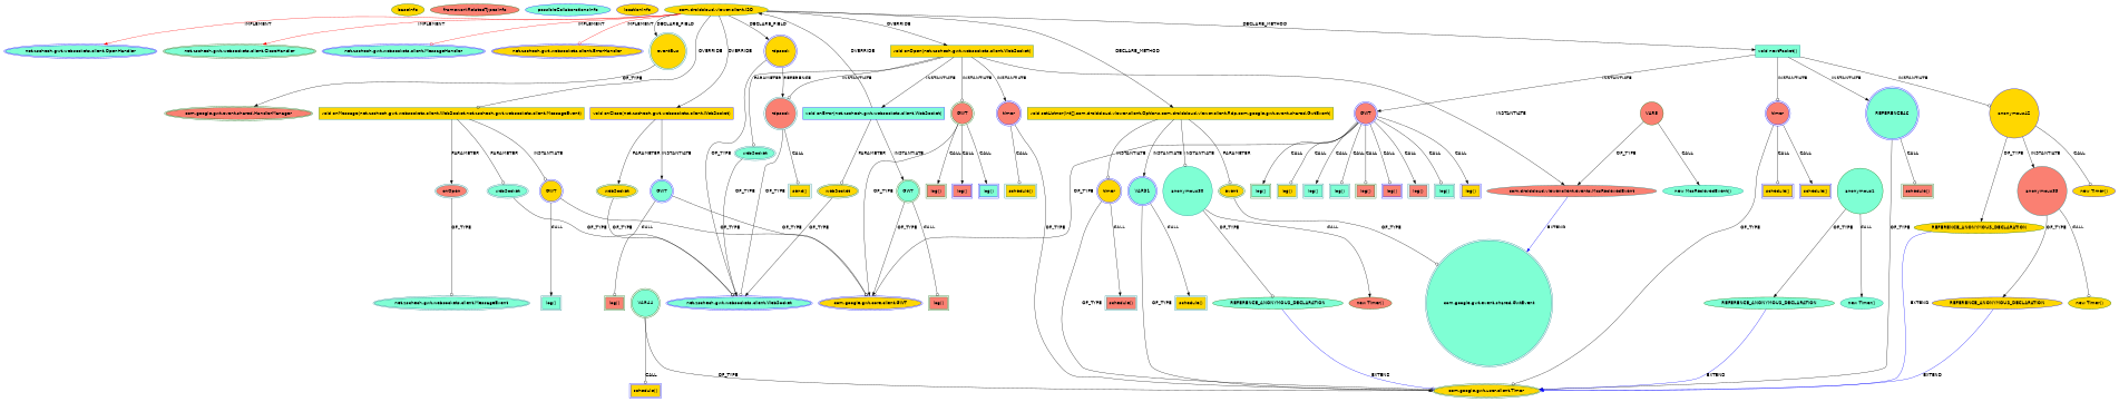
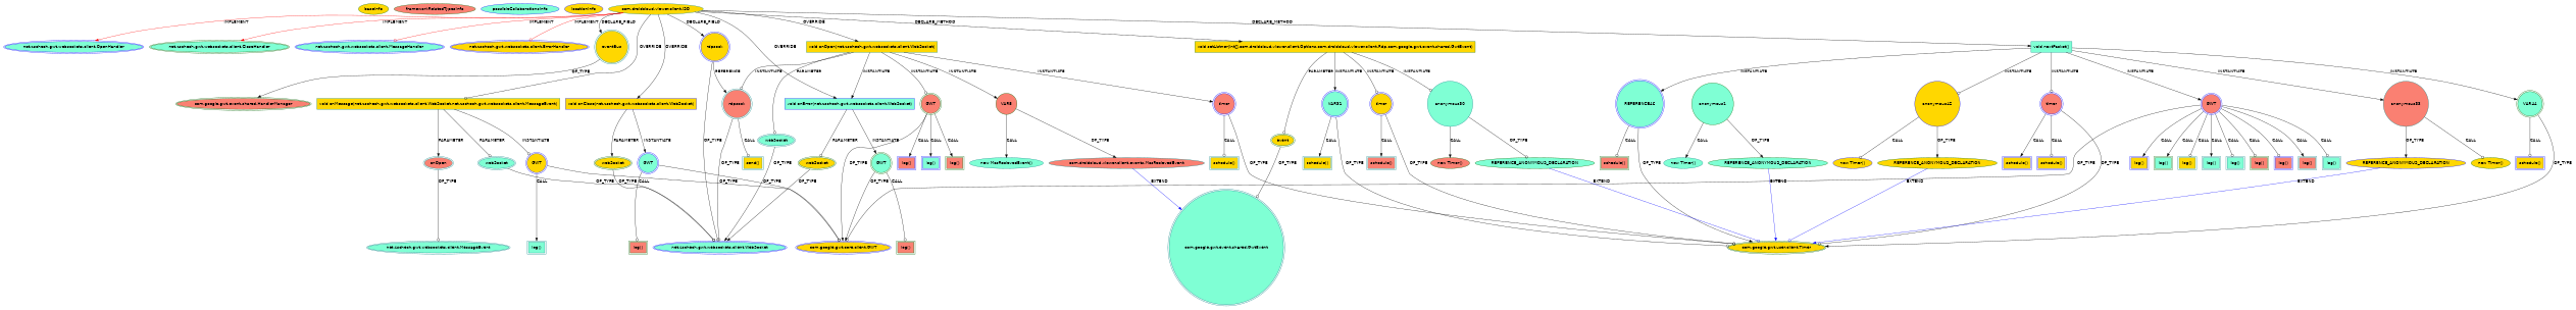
  digraph {
    fontname="DejaVu Sans"
    node [color=blue fillcolor=gold fontname="DejaVu Sans" style=filled isFrameworkType=true vertexType=INSIDE_CALL peripheries=2]
    edge [arrowhead=normal fontname="DejaVu Sans"]
    baseInfo [category=extension_graph color=darkgreen graphId=836 isAnonymous=false possibleRelation=true isFrameworkType="" vertexType="" peripheries=""]
    frameworkRelatedTypesInfo [0="net.zschech.gwt.websockets.client.OpenHandler" 1="net.zschech.gwt.websockets.client.CloseHandler" 2="net.zschech.gwt.websockets.client.MessageHandler" 3="net.zschech.gwt.websockets.client.ErrorHandler" color=darkgreen fillcolor=salmon isFrameworkType="" vertexType="" peripheries=""]
    possibleCollaborationsInfo [0="836~CLIENT_METHOD_DECLARATION-INSTANTIATION-~net.zschech.gwt.websockets.client.OpenHandler net.zschech.gwt.websockets.client.CloseHandler net.zschech.gwt.websockets.client.MessageHandler net.zschech.gwt.websockets.client.ErrorHandler ~com.google.gwt.user.client.Timer ~false~true" 1="836~OVERRIDING_METHOD_DECLARATION-INSTANTIATION-~net.zschech.gwt.websockets.client.OpenHandler net.zschech.gwt.websockets.client.CloseHandler net.zschech.gwt.websockets.client.MessageHandler net.zschech.gwt.websockets.client.ErrorHandler ~com.google.gwt.user.client.Timer ~false~true" 2="836~OVERRIDING_METHOD_DECLARATION-INSTANTIATION-~net.zschech.gwt.websockets.client.OpenHandler net.zschech.gwt.websockets.client.CloseHandler net.zschech.gwt.websockets.client.MessageHandler net.zschech.gwt.websockets.client.ErrorHandler ~com.google.gwt.event.shared.GwtEvent ~false~false" fillcolor=aquamarine isFrameworkType="" vertexType="" peripheries=""]
    locationInfo [contextSignature=ISO filePath="/betacraft-RdpGwtClient/RdpGwtClient-master/src/com/droidcloud/viewer/client/ISO.java" graphId=836 projectName="betacraft-RdpGwtClient" isFrameworkType="" vertexType="" peripheries=""]
    n5 [color=teal isFrameworkType=false label="com.droidcloud.viewer.client.ISO" vertexType=ROOT_CLIENT_CLASS_DECLARATION peripheries=""]
    n6 [fillcolor=aquamarine label="net.zschech.gwt.websockets.client.OpenHandler" vertexType=FRAMEWORK_INTERFACE_TYPE]
    n7 [color=darkgreen fillcolor=aquamarine label="net.zschech.gwt.websockets.client.CloseHandler" vertexType=FRAMEWORK_INTERFACE_TYPE]
    n8 [fillcolor=aquamarine label="net.zschech.gwt.websockets.client.MessageHandler" vertexType=FRAMEWORK_INTERFACE_TYPE]
    n9 [label="net.zschech.gwt.websockets.client.ErrorHandler" vertexType=FRAMEWORK_INTERFACE_TYPE]
    n10 [color=teal label=eventBus shape=circle vertexType=FIELD_DECLARATION]
    n11 [label=rdpsock shape=circle vertexType=FIELD_DECLARATION]
    n12 [color=teal isFrameworkType=false label="void onOpen(net.zschech.gwt.websockets.client.WebSocket)" shape=box vertexType=OVERRIDING_METHOD_DECLARATION peripheries=""]
    n13 [isFrameworkType=false label="void onClose(net.zschech.gwt.websockets.client.WebSocket)" shape=box vertexType=OVERRIDING_METHOD_DECLARATION peripheries=""]
    n14 [color=teal isFrameworkType=false label="void onMessage(net.zschech.gwt.websockets.client.WebSocket,net.zschech.gwt.websockets.client.MessageEvent)" shape=box vertexType=OVERRIDING_METHOD_DECLARATION peripheries=""]
    n15 [fillcolor=aquamarine isFrameworkType=false label="void onError(net.zschech.gwt.websockets.client.WebSocket)" shape=box vertexType=OVERRIDING_METHOD_DECLARATION peripheries=""]
    n16 [color=darkgreen isFrameworkType=false label="void setListner(int[],com.droidcloud.viewer.client.Options,com.droidcloud.viewer.client.Rdp,com.google.gwt.event.shared.GwtEvent)" shape=box vertexType=CLIENT_METHOD_DECLARATION peripheries=""]
    n17 [color=teal fillcolor=aquamarine isFrameworkType=false label="void nextPacket()" shape=box vertexType=CLIENT_METHOD_DECLARATION peripheries=""]
    n18 [color=darkgreen fillcolor=salmon label="com.google.gwt.event.shared.HandlerManager" vertexType=FRAMEWORK_CLASS_TYPE]
    n19 [fillcolor=aquamarine label="net.zschech.gwt.websockets.client.WebSocket" vertexType=FRAMEWORK_CLASS_TYPE]
    n20 [color=teal fillcolor=salmon label=rdpsock shape=circle vertexType=VARIABLE_EXPRESION]
    n21 [color=teal fillcolor=aquamarine label=webSocket vertexType=PARAMETER_DECLARATION]
    n22 [color=darkgreen fillcolor=salmon label=GWT shape=circle vertexType=VARIABLE_EXPRESION]
    n23 [color=darkgreen fillcolor=salmon isFrameworkType=false label=VAR5 shape=circle vertexType=VARIABLE_EXPRESION peripheries=""]
    n24 [fillcolor=salmon label=timer shape=circle vertexType=VARIABLE_EXPRESION]
    n25 [color=darkgreen label=webSocket vertexType=PARAMETER_DECLARATION]
    n26 [fillcolor=aquamarine label=GWT shape=circle vertexType=VARIABLE_EXPRESION]
    n27 [color=teal fillcolor=aquamarine label=webSocket vertexType=PARAMETER_DECLARATION]
    n28 [color=teal fillcolor=salmon label=onOpen vertexType=PARAMETER_DECLARATION]
    n29 [label=GWT shape=circle vertexType=VARIABLE_EXPRESION]
    n30 [color=darkgreen label=webSocket vertexType=PARAMETER_DECLARATION]
    n31 [color=darkgreen fillcolor=aquamarine label=GWT shape=circle vertexType=VARIABLE_EXPRESION]
    n32 [color=darkgreen label=event vertexType=PARAMETER_DECLARATION]
    n33 [color=teal fillcolor=aquamarine isFrameworkType=false label=anonymous30 shape=circle vertexType=VARIABLE_EXPRESION peripheries=""]
    n34 [fillcolor=aquamarine label=VAR31 shape=circle vertexType=VARIABLE_EXPRESION]
    n35 [label=timer shape=circle vertexType=VARIABLE_EXPRESION]
    n36 [color=teal fillcolor=salmon isFrameworkType=false label=anonymous33 shape=circle vertexType=VARIABLE_EXPRESION peripheries=""]
    n37 [fillcolor=salmon label=GWT shape=circle vertexType=VARIABLE_EXPRESION]
    n38 [isFrameworkType=false label=anonymous42 shape=circle vertexType=VARIABLE_EXPRESION peripheries=""]
    n39 [color=darkgreen fillcolor=aquamarine label=VAR44 shape=circle vertexType=VARIABLE_EXPRESION]
    n40 [fillcolor=salmon label=timer shape=circle vertexType=VARIABLE_EXPRESION]
    n41 [fillcolor=aquamarine label=REFERENCE46 shape=circle vertexType=VARIABLE_EXPRESION]
    n42 [color=teal label="send()" shape=box]
    n43 [label="com.google.gwt.core.client.GWT" vertexType=FRAMEWORK_CLASS_TYPE]
    n44 [fillcolor=salmon label="log()" shape=box]
    n45 [fillcolor=aquamarine label="log()" shape=box]
    n46 [color=darkgreen fillcolor=salmon label="log()" shape=box]
    n47 [color=darkgreen fillcolor=aquamarine isFrameworkType=false label=anonymous1 shape=circle vertexType=VARIABLE_EXPRESION peripheries=""]
    n48 [color=darkgreen fillcolor=aquamarine isFrameworkType=false label=REFERENCE_ANONYMOUS_DECLARATION vertexType=REFERENCE_ANONYMOUS_DECLARATION peripheries=""]
    n49 [color=teal fillcolor=aquamarine isFrameworkType=false label="new Timer()" vertexType=CONSTRUCTOR_CALL peripheries=""]
    n50 [color=teal fillcolor=salmon isFrameworkType=false label="com.droidcloud.viewer.client.events.McsRecievedEvent" vertexType=REFERENCE_CLIENT_CLASS_DECLARATION peripheries=""]
    n51 [color=teal fillcolor=aquamarine isFrameworkType=false label="new McsRecievedEvent()" vertexType=CONSTRUCTOR_CALL peripheries=""]
    n52 [color=darkgreen label="com.google.gwt.user.client.Timer" vertexType=FRAMEWORK_CLASS_TYPE]
    n53 [color=teal label="schedule()" shape=box]
    n54 [color=teal fillcolor=aquamarine label="com.google.gwt.event.shared.GwtEvent" shape=circle vertexType=FRAMEWORK_CLASS_TYPE]
    n55 [color=darkgreen fillcolor=salmon label="log()" shape=box]
    n56 [color=teal fillcolor=aquamarine label="net.zschech.gwt.websockets.client.MessageEvent" vertexType=FRAMEWORK_CLASS_TYPE]
    n57 [color=teal fillcolor=aquamarine label="log()" shape=box]
    n58 [color=darkgreen fillcolor=salmon label="log()" shape=box]
    n59 [color=darkgreen fillcolor=aquamarine isFrameworkType=false label=REFERENCE_ANONYMOUS_DECLARATION vertexType=REFERENCE_ANONYMOUS_DECLARATION peripheries=""]
    n60 [color=darkgreen fillcolor=salmon isFrameworkType=false label="new Timer()" vertexType=CONSTRUCTOR_CALL peripheries=""]
    n61 [color=teal label="schedule()" shape=box]
    n62 [color=teal fillcolor=salmon label="schedule()" shape=box]
    n63 [isFrameworkType=false label=REFERENCE_ANONYMOUS_DECLARATION vertexType=REFERENCE_ANONYMOUS_DECLARATION peripheries=""]
    n64 [color=darkgreen isFrameworkType=false label="new Timer()" vertexType=CONSTRUCTOR_CALL peripheries=""]
    n65 [color=teal label="log()" shape=box]
    n66 [color=teal fillcolor=aquamarine label="log()" shape=box]
    n67 [color=teal fillcolor=aquamarine label="log()" shape=box]
    n68 [color=darkgreen fillcolor=salmon label="log()" shape=box]
    n69 [fillcolor=salmon label="log()" shape=box]
    n70 [color=teal fillcolor=salmon label="log()" shape=box]
    n71 [color=teal fillcolor=aquamarine label="log()" shape=box]
    n72 [label="log()" shape=box]
    n73 [color=darkgreen fillcolor=aquamarine label="log()" shape=box]
    n74 [color=darkgreen isFrameworkType=false label=REFERENCE_ANONYMOUS_DECLARATION vertexType=REFERENCE_ANONYMOUS_DECLARATION peripheries=""]
    n75 [isFrameworkType=false label="new Timer()" vertexType=CONSTRUCTOR_CALL peripheries=""]
    n76 [label="schedule()" shape=box]
    n77 [label="schedule()" shape=box]
    n78 [label="schedule()" shape=box]
    n79 [color=darkgreen fillcolor=salmon label="schedule()" shape=box]
    n5 -> n6 [color=red label=IMPLEMENT]
    n5 -> n7 [color=red label=IMPLEMENT]
    n5 -> n8 [arrowhead=odot color=red label=IMPLEMENT]
    n5 -> n9 [arrowhead=odot color=red label=IMPLEMENT]
    n5 -> n10 [label=DECLARE_FIELD]
    n5 -> n11 [label=DECLARE_FIELD]
    n5 -> n12 [label=OVERRIDE]
    n5 -> n13 [label=OVERRIDE]
    n5 -> n14 [arrowhead=odot label=OVERRIDE]
-   n15 -> n5 [label=OVERRIDE]
+   n5 -> n15 [label=OVERRIDE]
    n5 -> n16 [label=DECLARE_METHOD]
    n5 -> n17 [label=DECLARE_METHOD]
    n10 -> n18 [label=OF_TYPE]
    n11 -> n19 [arrowhead=odot label=OF_TYPE]
    n11 -> n20 [label=REFERENCE]
    n12 -> n15 [label=INSTANTIATE]
    n12 -> n20 [arrowhead=odot label=INSTANTIATE]
    n12 -> n21 [arrowhead=odot label=PARAMETER]
    n12 -> n22 [arrowhead=odot label=INSTANTIATE]
-   n12 -> n50 [label=INSTANTIATE]
+   n12 -> n23 [label=INSTANTIATE]
    n12 -> n24 [label=INSTANTIATE]
    n13 -> n25 [label=PARAMETER]
    n13 -> n26 [label=INSTANTIATE]
    n14 -> n27 [arrowhead=odot label=PARAMETER]
    n14 -> n28 [label=PARAMETER]
    n14 -> n29 [arrowhead=odot label=INSTANTIATE]
    n15 -> n30 [arrowhead=odot label=PARAMETER]
    n15 -> n31 [label=INSTANTIATE]
    n16 -> n32 [arrowhead=odot label=PARAMETER]
    n16 -> n33 [arrowhead=odot label=INSTANTIATE]
    n16 -> n34 [label=INSTANTIATE]
    n16 -> n35 [arrowhead=odot label=INSTANTIATE]
-   n38 -> n36 [label=INSTANTIATE]
+   n17 -> n36 [label=INSTANTIATE]
    n17 -> n37 [label=INSTANTIATE]
    n17 -> n38 [arrowhead=odot label=INSTANTIATE]
+   n17 -> n39 [label=INSTANTIATE]
    n17 -> n40 [arrowhead=odot label=INSTANTIATE]
    n17 -> n41 [label=INSTANTIATE]
    n20 -> n19 [arrowhead=odot label=OF_TYPE]
    n20 -> n42 [arrowhead=odot label=CALL]
    n21 -> n19 [label=OF_TYPE]
    n22 -> n43 [label=OF_TYPE]
    n22 -> n44 [label=CALL]
    n22 -> n45 [label=CALL]
    n22 -> n46 [label=CALL]
    n23 -> n50 [label=OF_TYPE]
    n23 -> n51 [label=CALL]
    n24 -> n52 [arrowhead=odot label=OF_TYPE]
    n24 -> n53 [arrowhead=odot label=CALL]
    n25 -> n19 [arrowhead=odot label=OF_TYPE]
    n26 -> n43 [arrowhead=odot label=OF_TYPE]
    n26 -> n55 [arrowhead=odot label=CALL]
    n27 -> n19 [arrowhead=odot label=OF_TYPE]
    n28 -> n56 [arrowhead=odot label=OF_TYPE]
    n29 -> n43 [arrowhead=odot label=OF_TYPE]
    n29 -> n57 [label=CALL]
    n30 -> n19 [label=OF_TYPE]
    n31 -> n43 [label=OF_TYPE]
    n31 -> n58 [arrowhead=odot label=CALL]
    n32 -> n54 [arrowhead=odot label=OF_TYPE]
    n33 -> n59 [arrowhead=odot label=OF_TYPE]
    n33 -> n60 [label=CALL]
    n34 -> n52 [arrowhead=odot label=OF_TYPE]
    n34 -> n61 [label=CALL]
    n35 -> n52 [arrowhead=odot label=OF_TYPE]
    n35 -> n62 [label=CALL]
    n36 -> n63 [label=OF_TYPE]
    n36 -> n64 [arrowhead=odot label=CALL]
    n37 -> n43 [arrowhead=odot label=OF_TYPE]
    n37 -> n65 [arrowhead=odot label=CALL]
    n37 -> n66 [label=CALL]
    n37 -> n67 [arrowhead=odot label=CALL]
    n37 -> n68 [arrowhead=odot label=CALL]
    n37 -> n69 [arrowhead=odot label=CALL]
    n37 -> n70 [label=CALL]
    n37 -> n71 [arrowhead=odot label=CALL]
    n37 -> n72 [label=CALL]
    n37 -> n73 [label=CALL]
    n38 -> n74 [label=OF_TYPE]
    n38 -> n75 [arrowhead=odot label=CALL]
    n39 -> n52 [label=OF_TYPE]
    n39 -> n76 [arrowhead=odot label=CALL]
    n40 -> n52 [arrowhead=odot label=OF_TYPE]
    n40 -> n77 [label=CALL]
    n40 -> n78 [arrowhead=odot label=CALL]
    n41 -> n52 [label=OF_TYPE]
    n41 -> n79 [arrowhead=odot label=CALL]
    n47 -> n48 [label=OF_TYPE]
    n47 -> n49 [label=CALL]
    n48 -> n52 [color=blue label=EXTEND]
    n50 -> n54 [color=blue label=EXTEND]
    n59 -> n52 [arrowhead=odot color=blue label=EXTEND]
    n63 -> n52 [color=blue label=EXTEND]
    n74 -> n52 [arrowhead=odot color=blue label=EXTEND]
  }
